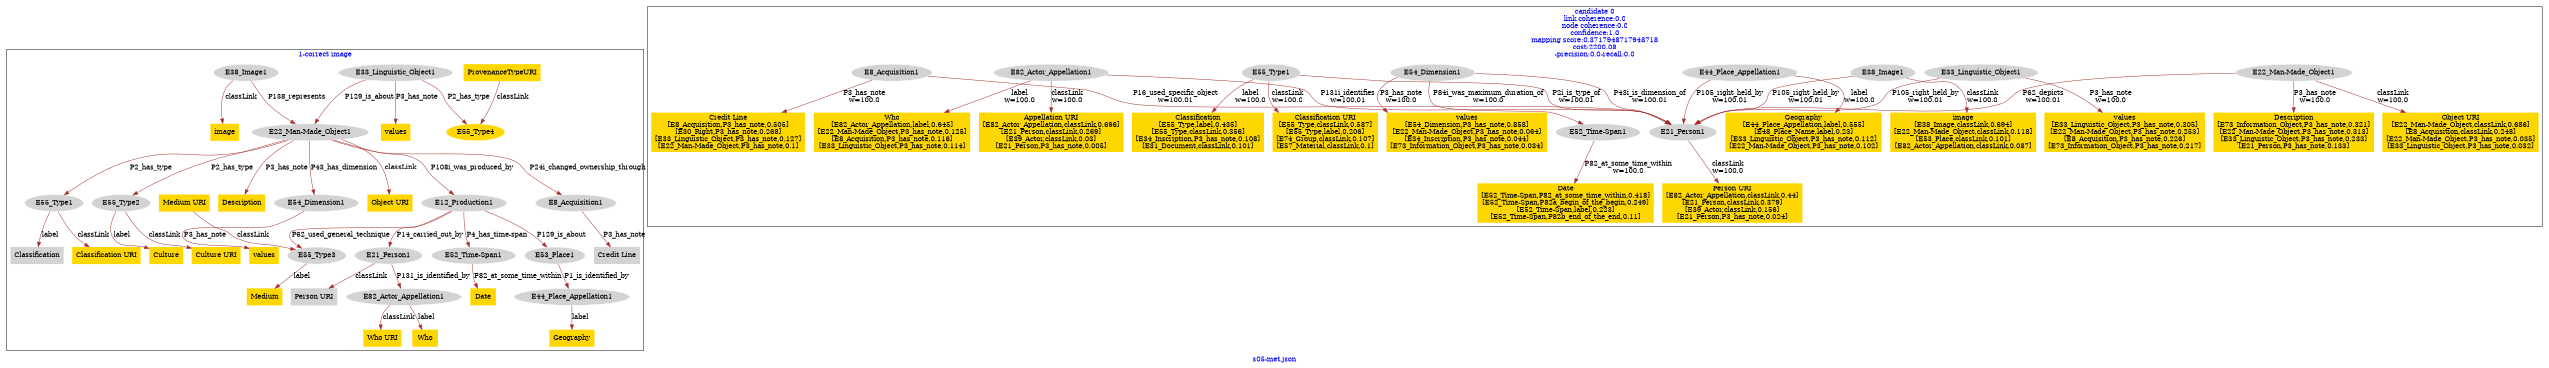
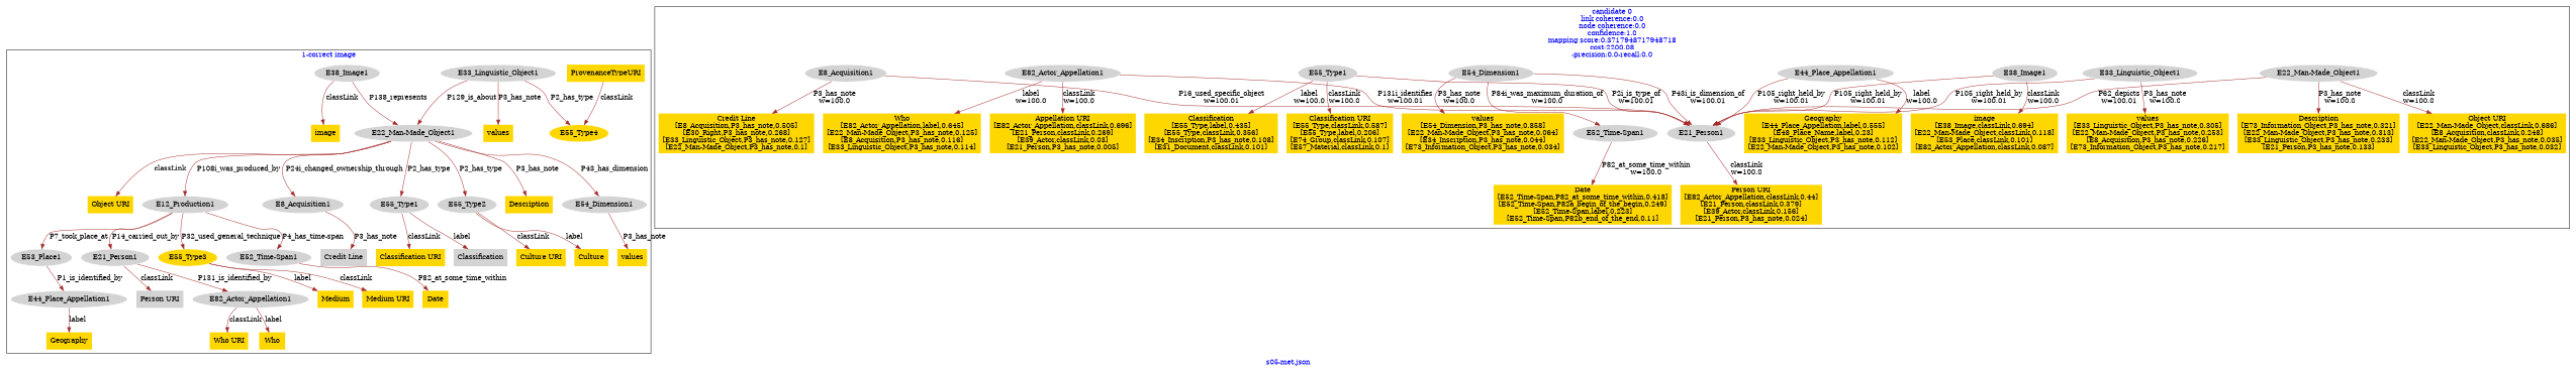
  digraph {
    fontcolor=blue
    label="s05-met.json"
    remincross=true
    node [fillcolor=gold style=filled shape=plaintext]
    edge [color=brown fontcolor=black]
    n1 [color=white fillcolor=lightgray label=E12_Production1 shape=""]
    n2 [color=white fillcolor=lightgray label=E21_Person1 shape=""]
-   n3 [color=white fillcolor=lightgray label=E55_Type3 shape=""]
+   n3 [color=white label=E55_Type3 shape=""]
    n4 [color=white fillcolor=lightgray label="E52_Time-Span1" shape=""]
    n5 [color=white fillcolor=lightgray label=E53_Place1 shape=""]
    n6 [color=white fillcolor=lightgray label=E82_Actor_Appellation1 shape=""]
    n7 [fillcolor=lightgray label="Person URI"]
    n8 [color=white fillcolor=lightgray label="E22_Man-Made_Object1" shape=""]
    n9 [color=white fillcolor=lightgray label=E8_Acquisition1 shape=""]
    n10 [color=white fillcolor=lightgray label=E55_Type1 shape=""]
    n11 [color=white fillcolor=lightgray label=E55_Type2 shape=""]
    n12 [label=Description]
    n13 [color=white fillcolor=lightgray label=E54_Dimension1 shape=""]
    n14 [label="Object URI"]
    n15 [color=white fillcolor=lightgray label=E33_Linguistic_Object1 shape=""]
    n16 [color=white label=E55_Type4 shape=""]
    n17 [label=values]
    n18 [color=white fillcolor=lightgray label=E38_Image1 shape=""]
    n19 [label=image]
    n20 [color=white fillcolor=lightgray label=E44_Place_Appellation1 shape=""]
    n21 [label=Geography]
    n22 [label=Date]
    n23 [label=values]
    n24 [label="Classification URI"]
    n25 [fillcolor=lightgray label=Classification]
    n26 [label="Culture URI"]
    n27 [label=Culture]
    n28 [label="Medium URI"]
    n29 [label=Medium]
    n30 [label=ProvenanceTypeURI]
    n31 [label="Who URI"]
    n32 [label=Who]
    n33 [fillcolor=lightgray label="Credit Line"]
    n34 [color=white fillcolor=lightgray label=E21_Person1 shape=""]
    n35 [label="Person URI\n[E82_Actor_Appellation,classLink,0.44]\n[E21_Person,classLink,0.379]\n[E39_Actor,classLink,0.156]\n[E21_Person,P3_has_note,0.024]"]
    n36 [color=white fillcolor=lightgray label="E22_Man-Made_Object1" shape=""]
    n37 [label="Description\n[E73_Information_Object,P3_has_note,0.321]\n[E22_Man-Made_Object,P3_has_note,0.313]\n[E33_Linguistic_Object,P3_has_note,0.233]\n[E21_Person,P3_has_note,0.133]"]
    n38 [label="Object URI\n[E22_Man-Made_Object,classLink,0.686]\n[E8_Acquisition,classLink,0.248]\n[E22_Man-Made_Object,P3_has_note,0.035]\n[E33_Linguistic_Object,P3_has_note,0.032]"]
    n39 [color=white fillcolor=lightgray label=E33_Linguistic_Object1 shape=""]
    n40 [label="values\n[E33_Linguistic_Object,P3_has_note,0.305]\n[E22_Man-Made_Object,P3_has_note,0.253]\n[E8_Acquisition,P3_has_note,0.226]\n[E73_Information_Object,P3_has_note,0.217]"]
    n41 [color=white fillcolor=lightgray label=E38_Image1 shape=""]
    n42 [label="image\n[E38_Image,classLink,0.694]\n[E22_Man-Made_Object,classLink,0.118]\n[E53_Place,classLink,0.101]\n[E82_Actor_Appellation,classLink,0.087]"]
    n43 [color=white fillcolor=lightgray label=E44_Place_Appellation1 shape=""]
    n44 [label="Geography\n[E44_Place_Appellation,label,0.555]\n[E48_Place_Name,label,0.23]\n[E33_Linguistic_Object,P3_has_note,0.112]\n[E22_Man-Made_Object,P3_has_note,0.102]"]
    n45 [color=white fillcolor=lightgray label="E52_Time-Span1" shape=""]
    n46 [label="Date\n[E52_Time-Span,P82_at_some_time_within,0.418]\n[E52_Time-Span,P82a_begin_of_the_begin,0.249]\n[E52_Time-Span,label,0.223]\n[E52_Time-Span,P82b_end_of_the_end,0.11]"]
    n47 [color=white fillcolor=lightgray label=E54_Dimension1 shape=""]
    n48 [label="values\n[E54_Dimension,P3_has_note,0.858]\n[E22_Man-Made_Object,P3_has_note,0.064]\n[E34_Inscription,P3_has_note,0.044]\n[E73_Information_Object,P3_has_note,0.034]"]
    n49 [color=white fillcolor=lightgray label=E55_Type1 shape=""]
    n50 [label="Classification URI\n[E55_Type,classLink,0.587]\n[E55_Type,label,0.206]\n[E74_Group,classLink,0.107]\n[E57_Material,classLink,0.1]"]
    n51 [label="Classification\n[E55_Type,label,0.435]\n[E55_Type,classLink,0.356]\n[E34_Inscription,P3_has_note,0.108]\n[E31_Document,classLink,0.101]"]
    n52 [color=white fillcolor=lightgray label=E82_Actor_Appellation1 shape=""]
    n53 [label="Appellation URI\n[E82_Actor_Appellation,classLink,0.696]\n[E21_Person,classLink,0.269]\n[E39_Actor,classLink,0.03]\n[E21_Person,P3_has_note,0.005]"]
    n54 [label="Who\n[E82_Actor_Appellation,label,0.645]\n[E22_Man-Made_Object,P3_has_note,0.125]\n[E8_Acquisition,P3_has_note,0.116]\n[E33_Linguistic_Object,P3_has_note,0.114]"]
    n55 [color=white fillcolor=lightgray label=E8_Acquisition1 shape=""]
    n56 [label="Credit Line\n[E8_Acquisition,P3_has_note,0.505]\n[E30_Right,P3_has_note,0.268]\n[E33_Linguistic_Object,P3_has_note,0.127]\n[E22_Man-Made_Object,P3_has_note,0.1]"]
    subgraph cluster_1 {
      label="1-correct image"
      n1
      n2
      n3
      n4
      n5
      n6
      n7
      n8
      n9
      n10
      n11
      n12
      n13
      n14
      n15
      n16
      n17
      n18
      n19
      n20
      n21
      n22
      n23
      n24
      n25
      n26
      n27
      n28
      n29
      n30
      n31
      n32
      n33
    }
    subgraph cluster_2 {
      label="candidate 0\nlink coherence:0.0\nnode coherence:0.0\nconfidence:1.0\nmapping score:0.3717948717948718\ncost:2200.08\n-precision:0.0-recall:0.0"
      n34
      n35
      n36
      n37
      n38
      n39
      n40
      n41
      n42
      n43
      n44
      n45
      n46
      n47
      n48
      n49
      n50
      n51
      n52
      n53
      n54
      n55
      n56
    }
    n1 -> n2 [label=P14_carried_out_by]
-   n1 -> n3 [label=P62_used_general_technique]
+   n1 -> n3 [label=P32_used_general_technique]
    n1 -> n4 [label="P4_has_time-span"]
-   n1 -> n5 [label=P129_is_about]
+   n1 -> n5 [label=P7_took_place_at]
    n2 -> n6 [label=P131_is_identified_by]
    n2 -> n7 [label=classLink]
-   n28 -> n3 [label=classLink]
+   n3 -> n28 [label=classLink]
    n3 -> n29 [label=label]
    n4 -> n22 [label=P82_at_some_time_within]
    n5 -> n20 [label=P1_is_identified_by]
    n6 -> n31 [label=classLink]
    n6 -> n32 [label=label]
    n8 -> n1 [label=P108i_was_produced_by]
    n8 -> n9 [label=P24i_changed_ownership_through]
    n8 -> n10 [label=P2_has_type]
    n8 -> n11 [label=P2_has_type]
    n8 -> n12 [label=P3_has_note]
    n8 -> n13 [label=P43_has_dimension]
    n8 -> n14 [label=classLink]
    n9 -> n33 [label=P3_has_note]
    n10 -> n24 [label=classLink]
    n10 -> n25 [label=label]
    n11 -> n26 [label=classLink]
    n11 -> n27 [label=label]
    n13 -> n23 [label=P3_has_note]
    n15 -> n8 [label=P129_is_about]
    n15 -> n16 [label=P2_has_type]
    n15 -> n17 [label=P3_has_note]
    n18 -> n8 [label=P138_represents]
    n18 -> n19 [label=classLink]
    n20 -> n21 [label=label]
    n30 -> n16 [label=classLink]
    n34 -> n35 [label="classLink\nw=100.0"]
    n36 -> n34 [label="P62_depicts\nw=100.01"]
    n36 -> n37 [label="P3_has_note\nw=100.0"]
    n36 -> n38 [label="classLink\nw=100.0"]
    n39 -> n34 [label="P105_right_held_by\nw=100.01"]
    n39 -> n40 [label="P3_has_note\nw=100.0"]
    n41 -> n34 [label="P105_right_held_by\nw=100.01"]
    n41 -> n42 [label="classLink\nw=100.0"]
    n43 -> n34 [label="P105_right_held_by\nw=100.01"]
    n43 -> n44 [label="label\nw=100.0"]
    n45 -> n46 [label="P82_at_some_time_within\nw=100.0"]
    n47 -> n34 [label="P43i_is_dimension_of\nw=100.01"]
    n47 -> n45 [label="P84i_was_maximum_duration_of\nw=100.0"]
    n47 -> n48 [label="P3_has_note\nw=100.0"]
    n49 -> n34 [label="P2i_is_type_of\nw=100.01"]
    n49 -> n50 [label="classLink\nw=100.0"]
    n49 -> n51 [label="label\nw=100.0"]
    n52 -> n34 [label="P131i_identifies\nw=100.01"]
    n52 -> n53 [label="classLink\nw=100.0"]
    n52 -> n54 [label="label\nw=100.0"]
    n55 -> n34 [label="P16_used_specific_object\nw=100.01"]
    n55 -> n56 [label="P3_has_note\nw=100.0"]
  }
